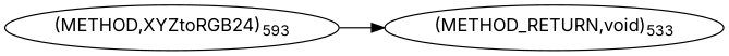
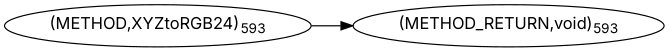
  digraph {
    rankdir=LR
    fontname=Inter
    node [fontname=Inter]
    n1 [label=<(METHOD,XYZtoRGB24)<SUB>593</SUB>>]
-   n2 [label=<(METHOD_RETURN,void)<SUB>533</SUB>>]
+   n2 [label=<(METHOD_RETURN,void)<SUB>593</SUB>>]
    n1 -> n2 [fontname=Inter]
  }
